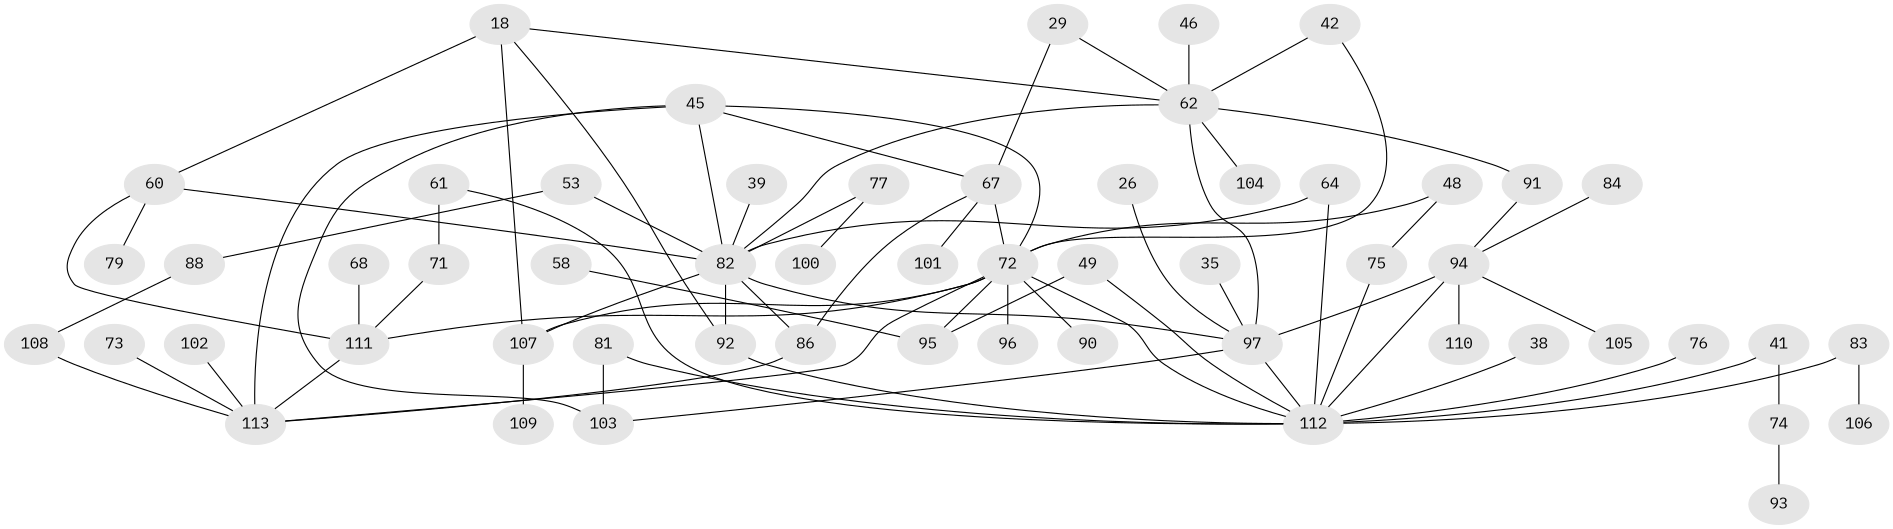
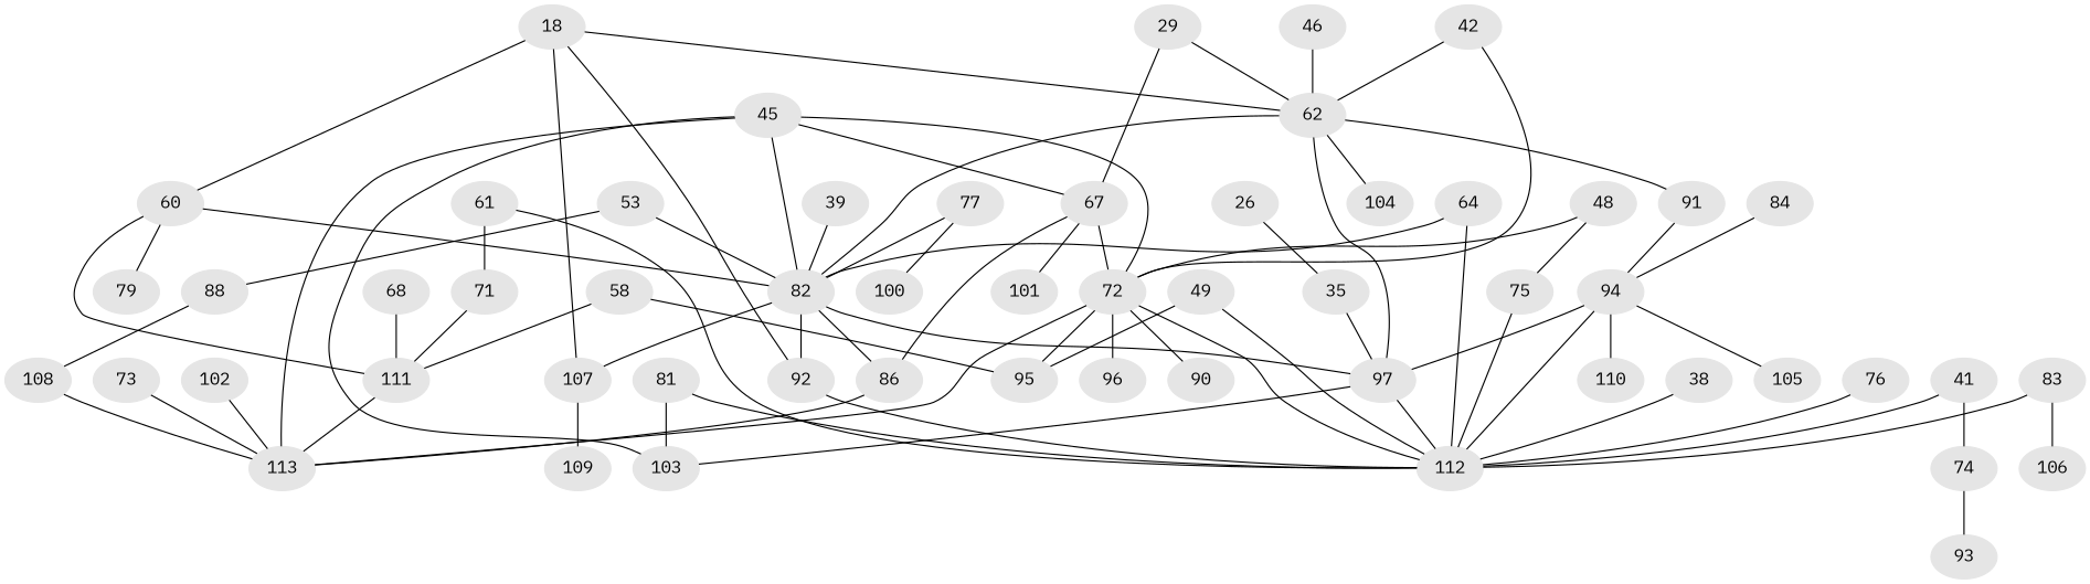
  graph {
    fontname="IBM Plex Mono"
    node [color=gray90 fontname="IBM Plex Mono" style=filled]
    edge [fontname="IBM Plex Mono"]
    60 [super="+32+47"]
    82 [super="+70+43"]
    79
    111 [super="+52+85"]
    18
    62 [super="+8"]
    92 [super="+80"]
    107 [super="+31"]
    97 [super="+4+87"]
    91
    104
    112 [super="+34+78"]
    109
    26 [super="+20"]
    103 [super="+89+54"]
    29 [super="+10"]
    67 [super="+59"]
    72 [super="+28+23+50+66+36"]
    86 [super="+55"]
    101
    35
    38
    39
    41
    74
    93
    42
    113 [super="+99+68"]
    95 [super="+27"]
    90
    96
    45 [super="+25+14"]
    46
    48
    75
    49
    53
    88
    108
    58
    61
    71
    94 [super="+69"]
    64 [super="+56"]
    73
    76
    77
    100
    81
    83
    106
    105
    110
    84
    n55 [label=68]
    102 [super="+24"]
    60 -- 82
    60 -- 79
    60 -- 111
    82 -- 92
    82 -- 107 [weight=3]
    82 -- 97
    82 -- 86
    111 -- 113 [weight=2]
    18 -- 60
    18 -- 62
    18 -- 92
    18 -- 107 [weight=2]
    62 -- 82
    62 -- 97 [weight=2]
    62 -- 91
    62 -- 104
    92 -- 112
    107 -- 109
    97 -- 112
    97 -- 103
    91 -- 94
-   26 -- 97
+   26 -- 35
    29 -- 62
    29 -- 67
    67 -- 72 [weight=4]
    67 -- 86
    67 -- 101
-   72 -- 111
-   72 -- 107 [weight=3]
+   58 -- 111
    72 -- 112 [weight=3]
    72 -- 113
    72 -- 95 [weight=2]
    72 -- 90
    72 -- 96
    86 -- 113
    35 -- 97
    38 -- 112 [weight=2]
    39 -- 82
    41 -- 112
    41 -- 74
    74 -- 93
    42 -- 62
    42 -- 72
    45 -- 82 [weight=2]
    45 -- 103
    45 -- 67
    45 -- 72
    45 -- 113 [weight=3]
    46 -- 62
    48 -- 72
    48 -- 75
    75 -- 112
    49 -- 112
    49 -- 95
    53 -- 82
    53 -- 88
    88 -- 108
    108 -- 113
    58 -- 95
    61 -- 112
    61 -- 71
    71 -- 111
    94 -- 97 [weight=2]
    94 -- 112
    94 -- 105
    94 -- 110
    64 -- 82
    64 -- 112
    73 -- 113
    76 -- 112
    77 -- 82
    77 -- 100
    81 -- 112
    81 -- 103
    83 -- 112 [weight=2]
    83 -- 106
    84 -- 94
    n55 -- 111
    102 -- 113
  }
